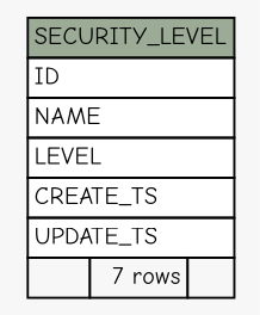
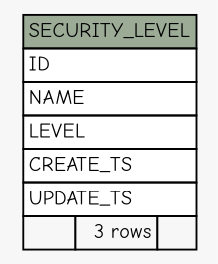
  digraph {
    bgcolor="#f7f7f7"
    fontname="Comic Neue"
    fontsize=11
    nodesep=0.18
    rankdir=RL
    ranksep=0.46
-   n1 [fontname="Comic Neue" fontsize=11 label=<     <TABLE BORDER="0" CELLBORDER="1" CELLSPACING="0" BGCOLOR="#ffffff">       <TR><TD COLSPAN="3" BGCOLOR="#9bab96" ALIGN="CENTER">SECURITY_LEVEL</TD></TR>       <TR><TD PORT="ID" COLSPAN="3" ALIGN="LEFT">ID</TD></TR>       <TR><TD PORT="NAME" COLSPAN="3" ALIGN="LEFT">NAME</TD></TR>       <TR><TD PORT="LEVEL" COLSPAN="3" ALIGN="LEFT">LEVEL</TD></TR>       <TR><TD PORT="CREATE_TS" COLSPAN="3" ALIGN="LEFT">CREATE_TS</TD></TR>       <TR><TD PORT="UPDATE_TS" COLSPAN="3" ALIGN="LEFT">UPDATE_TS</TD></TR>       <TR><TD ALIGN="LEFT" BGCOLOR="#f7f7f7">  </TD><TD ALIGN="RIGHT" BGCOLOR="#f7f7f7">7 rows</TD><TD ALIGN="RIGHT" BGCOLOR="#f7f7f7">  </TD></TR>     </TABLE>> shape=plaintext]
+   n1 [fontname="Comic Neue" fontsize=11 label=<     <TABLE BORDER="0" CELLBORDER="1" CELLSPACING="0" BGCOLOR="#ffffff">       <TR><TD COLSPAN="3" BGCOLOR="#9bab96" ALIGN="CENTER">SECURITY_LEVEL</TD></TR>       <TR><TD PORT="ID" COLSPAN="3" ALIGN="LEFT">ID</TD></TR>       <TR><TD PORT="NAME" COLSPAN="3" ALIGN="LEFT">NAME</TD></TR>       <TR><TD PORT="LEVEL" COLSPAN="3" ALIGN="LEFT">LEVEL</TD></TR>       <TR><TD PORT="CREATE_TS" COLSPAN="3" ALIGN="LEFT">CREATE_TS</TD></TR>       <TR><TD PORT="UPDATE_TS" COLSPAN="3" ALIGN="LEFT">UPDATE_TS</TD></TR>       <TR><TD ALIGN="LEFT" BGCOLOR="#f7f7f7">  </TD><TD ALIGN="RIGHT" BGCOLOR="#f7f7f7">3 rows</TD><TD ALIGN="RIGHT" BGCOLOR="#f7f7f7">  </TD></TR>     </TABLE>> shape=plaintext]
  }
